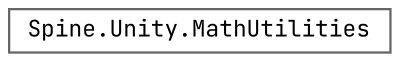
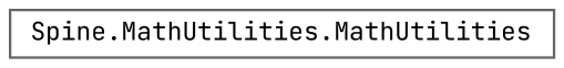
  digraph {
    rankdir=LR
    fontname="JetBrains Mono"
-   n1 [color=grey40 fillcolor=white fontname="JetBrains Mono" fontsize=10 height=0.2 label="Spine.Unity.MathUtilities" shape=box style=filled width=0.4]
+   n1 [color=grey40 fillcolor=white fontname="JetBrains Mono" fontsize=10 height=0.2 label="Spine.MathUtilities.MathUtilities" shape=box style=filled width=0.4]
  }
